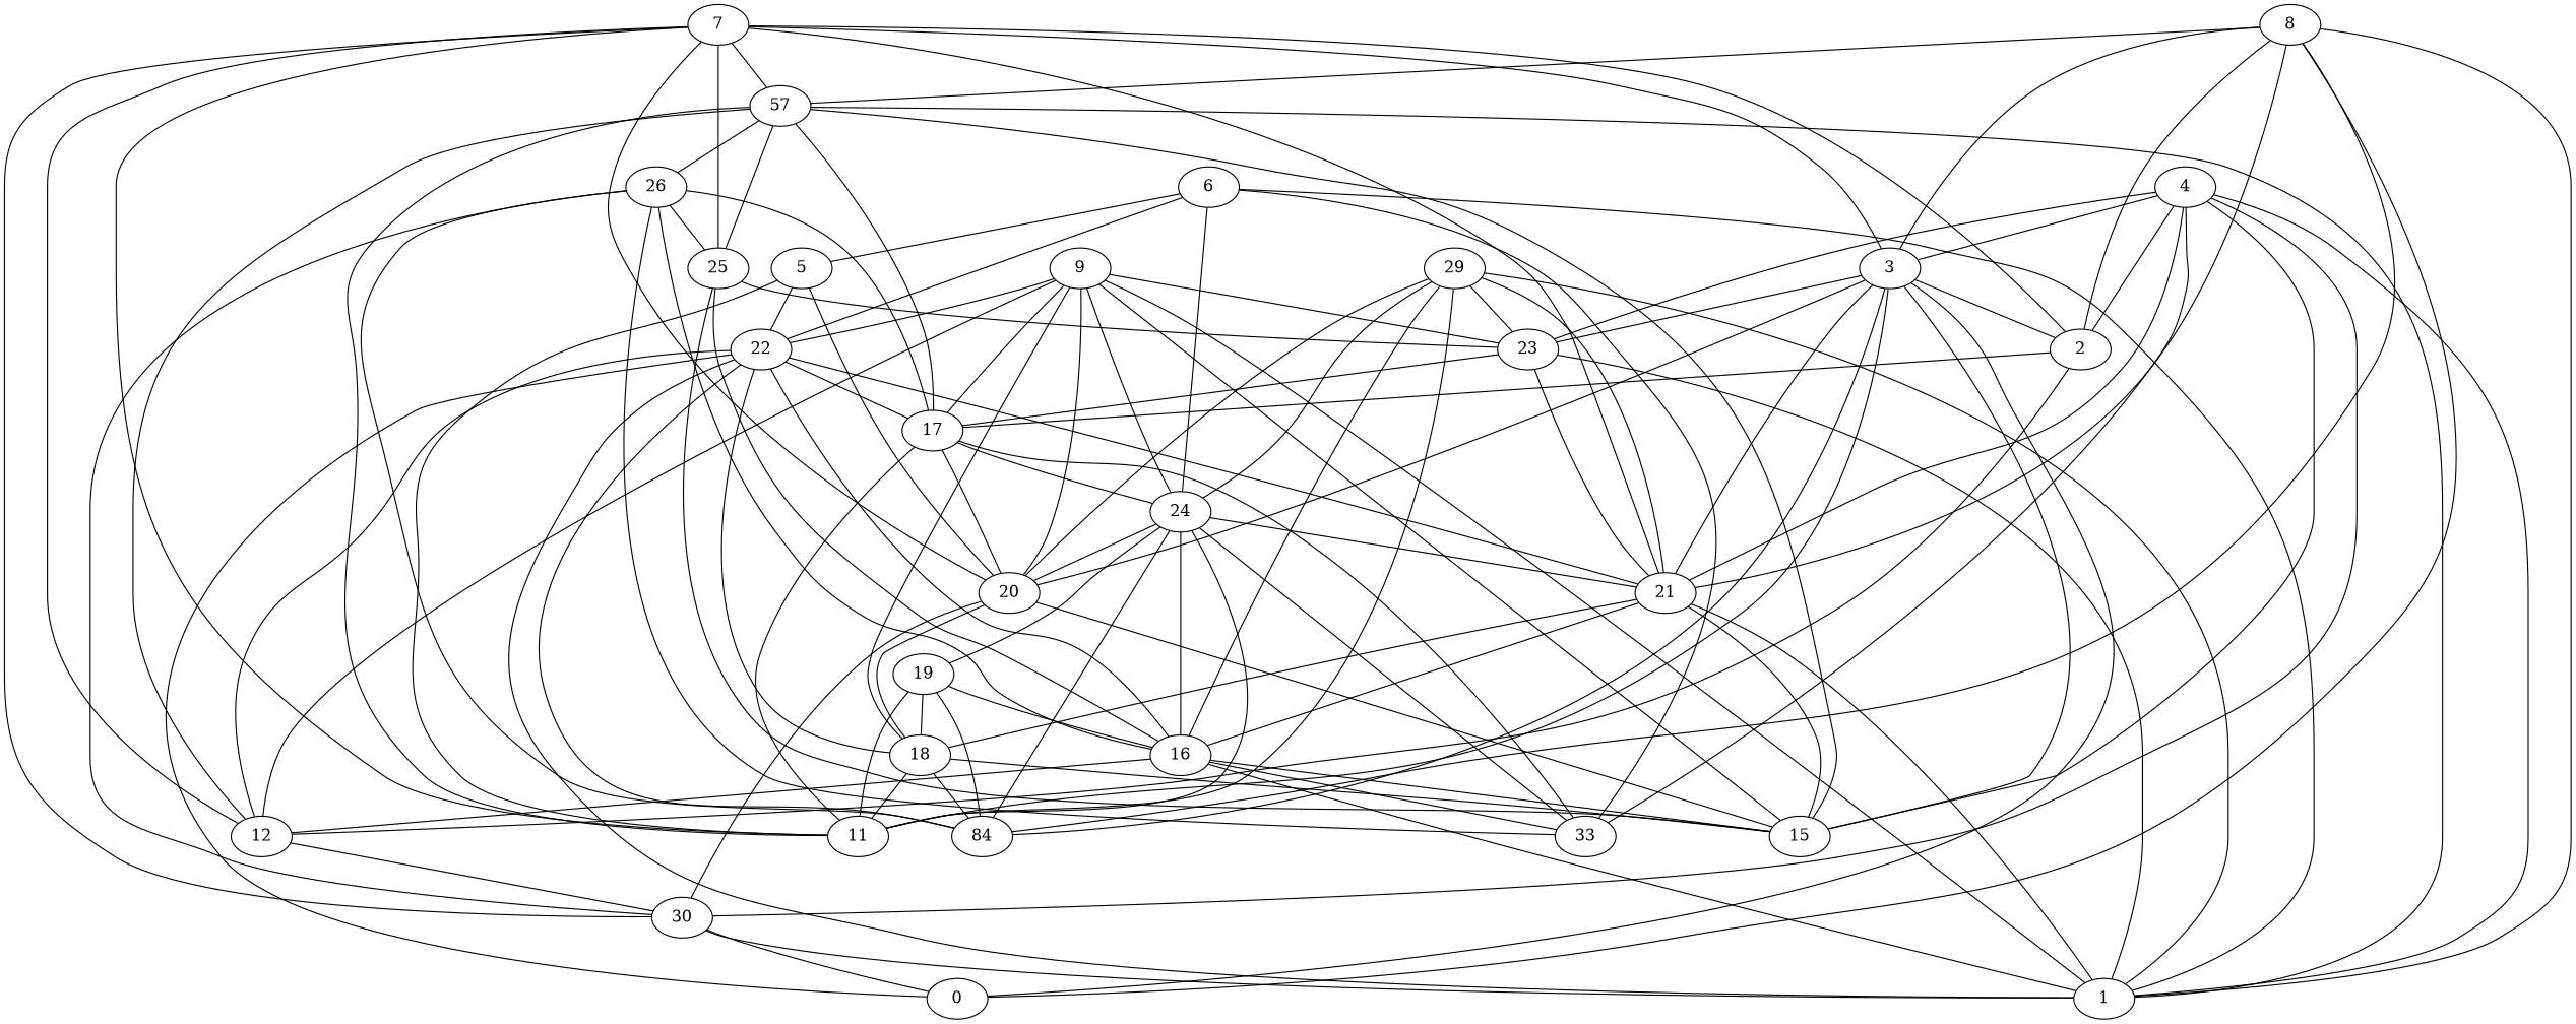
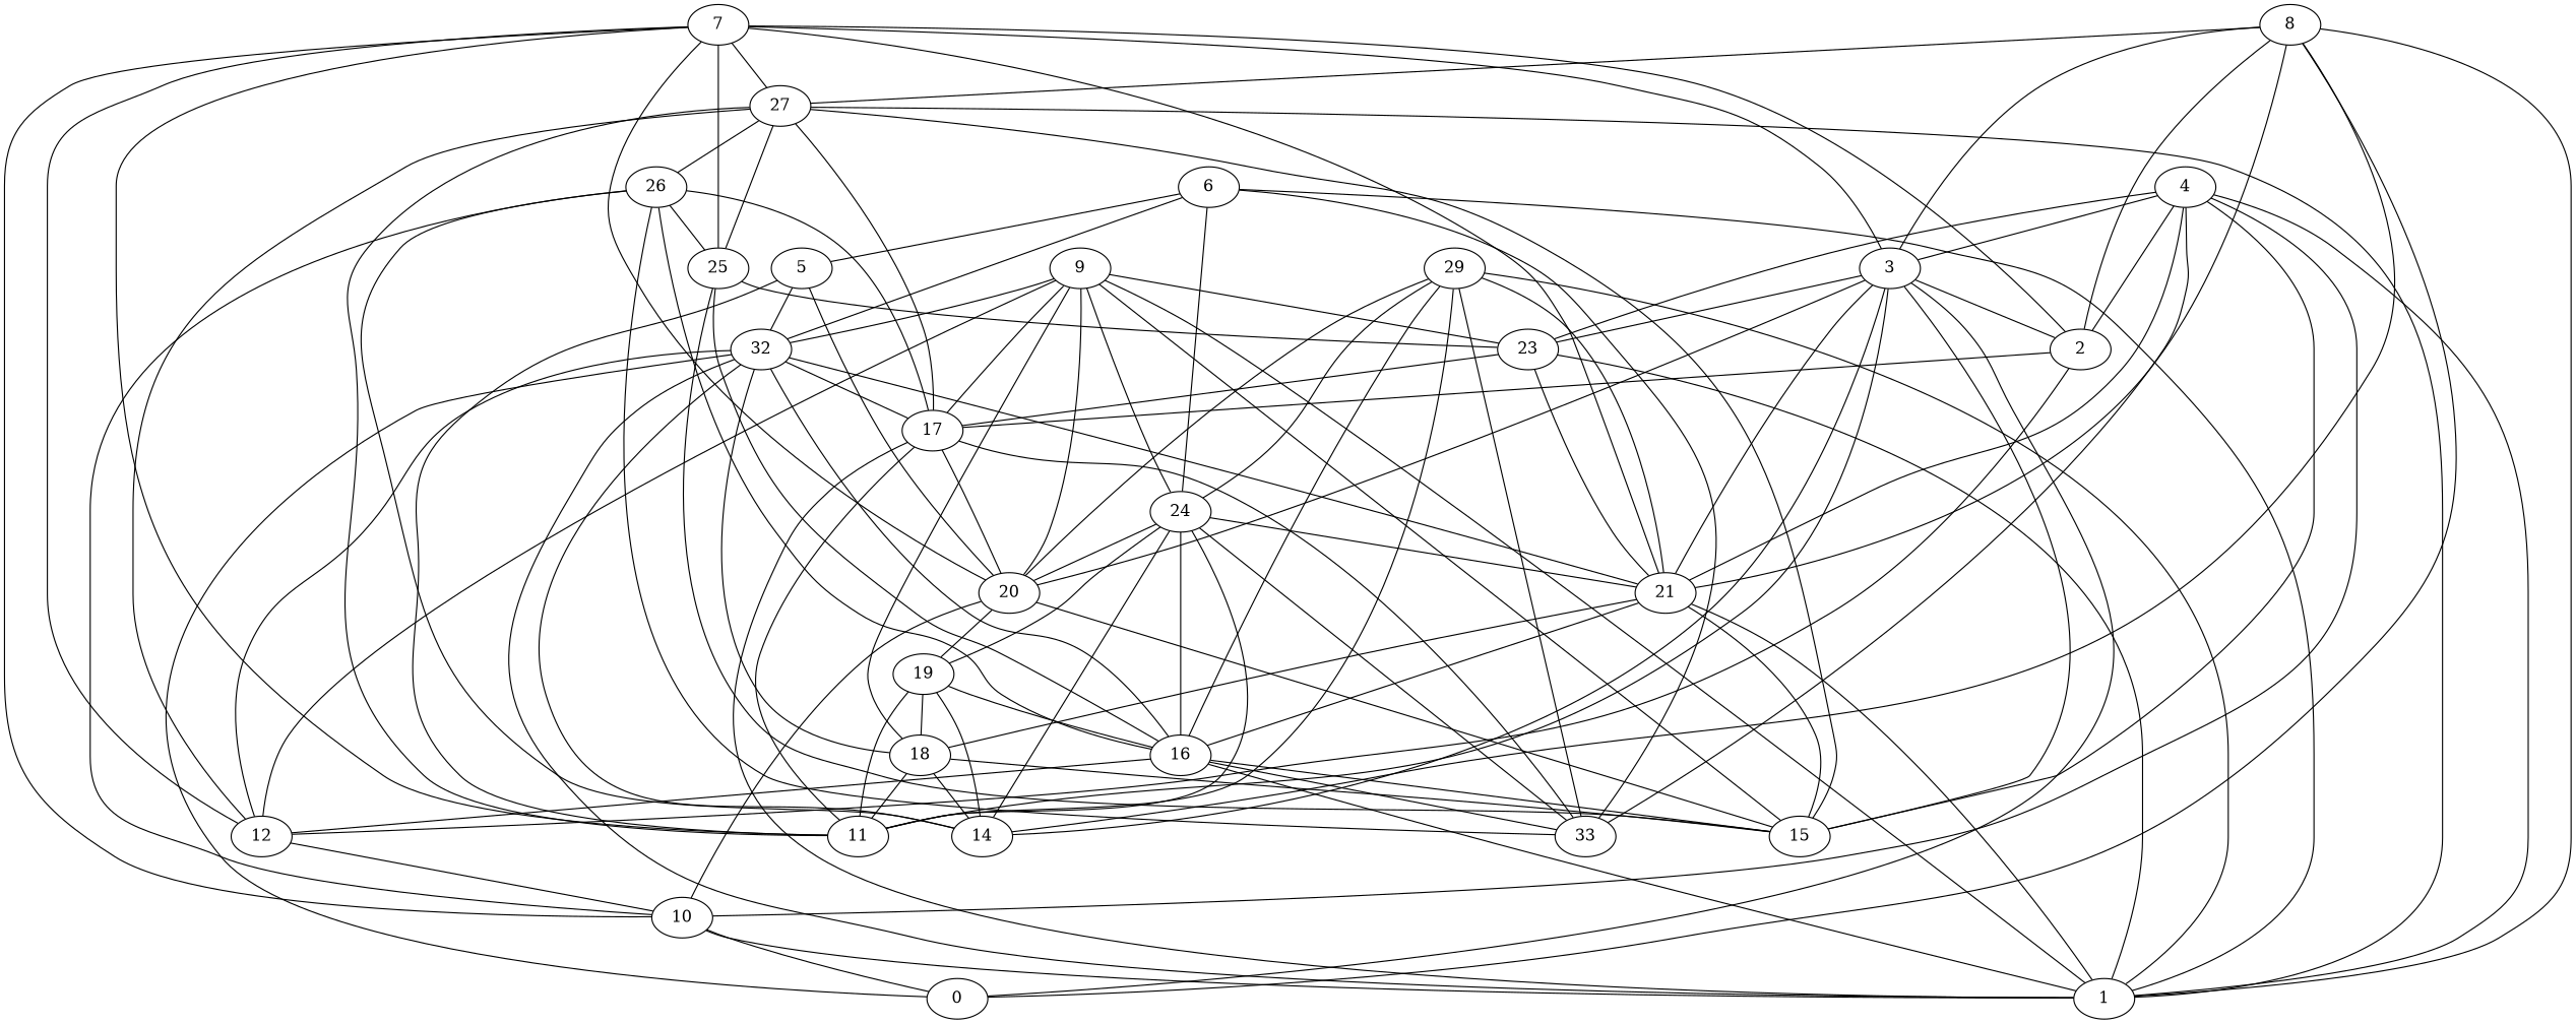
  digraph {
    edge [color=black dir=none]
    9
    12
    17
    18
-   22
+   22 [label=32]
    1
    20
    24
    15
    23
-   10 [label=30]
+   10
    11
    n13 [label=33]
-   14 [label=84]
+   14
    0
    16
    21
    29
    19
    26
    25
    5
    6
    4
    2
    3
-   27 [label=57]
+   27
    7
    8
    subgraph sub_1 {
      9
      12
      17
      18
      22
      1
      20
      24
      15
      23
      10
      11
      n13
      14
      0
      16
      21
      29
      19
      26
      25
      5
      6
      4
      2
      3
      27
      7
      8
    }
    9 -> 12
    9 -> 17
    9 -> 18
    9 -> 22
    9 -> 1
    9 -> 20
    9 -> 24
    9 -> 15
    9 -> 23
    12 -> 10
-   17 -> 24
+   17 -> 1
    17 -> 11
    17 -> n13
    18 -> 15
    18 -> 11
    18 -> 14
    22 -> 12
    22 -> 17
    22 -> 18
    22 -> 1
    22 -> 14
    22 -> 0
    22 -> 16
    22 -> 21
    20 -> 17
    20 -> 15
    20 -> 10
-   20 -> 18
+   20 -> 19
    24 -> 20
    24 -> 11
    24 -> n13
    24 -> 14
    24 -> 16
    24 -> 21
    24 -> 19
    23 -> 17
    23 -> 1
    23 -> 21
    10 -> 1
    10 -> 0
    16 -> 12
    16 -> 1
    16 -> 15
    16 -> n13
    21 -> 18
    21 -> 1
    21 -> 15
    21 -> 16
    29 -> 1
    29 -> 20
    29 -> 24
-   29 -> 23
+   29 -> n13
    29 -> 11
    29 -> 16
    29 -> 21
    19 -> 18
    19 -> 11
    19 -> 14
    19 -> 16
    26 -> 17
    26 -> 10
    26 -> n13
    26 -> 14
    26 -> 16
    26 -> 25
    25 -> 15
    25 -> 23
    25 -> 16
    5 -> 22
    5 -> 20
    5 -> 11
    6 -> 22
    6 -> 1
    6 -> 24
    6 -> n13
    6 -> 5
    4 -> 1
    4 -> 15
    4 -> 23
    4 -> 10
    4 -> n13
    4 -> 21
    4 -> 2
    4 -> 3
    2 -> 12
    2 -> 17
    3 -> 20
    3 -> 15
    3 -> 23
    3 -> 11
    3 -> 14
    3 -> 0
    3 -> 21
    3 -> 2
    27 -> 12
    27 -> 17
    27 -> 1
    27 -> 15
    27 -> 11
    27 -> 26
    27 -> 25
    7 -> 12
    7 -> 20
    7 -> 10
    7 -> 11
    7 -> 21
    7 -> 25
    7 -> 2
    7 -> 3
    7 -> 27
    8 -> 1
    8 -> 14
    8 -> 0
    8 -> 21
    8 -> 2
    8 -> 3
    8 -> 27
  }
